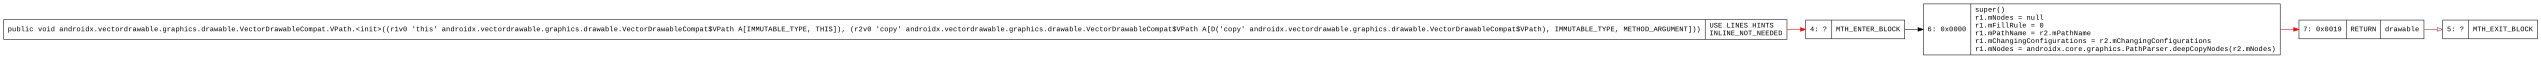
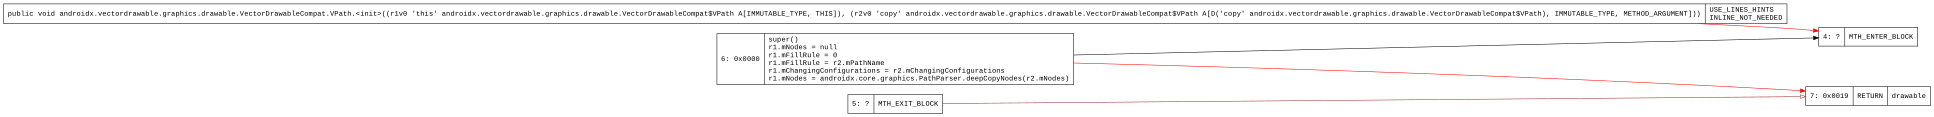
  digraph {
    fontname="Liberation Mono"
    rankdir=LR
    node [fontname="Liberation Mono" shape=record]
    edge [arrowhead=normal color=red fontname="Liberation Mono"]
    n1 [label="{4\:\ ?|MTH_ENTER_BLOCK\l}"]
-   n2 [label="{6\:\ 0x0000|super()\lr1.mNodes = null\lr1.mFillRule = 0\lr1.mPathName = r2.mPathName\lr1.mChangingConfigurations = r2.mChangingConfigurations\lr1.mNodes = androidx.core.graphics.PathParser.deepCopyNodes(r2.mNodes)\l}"]
+   n2 [label="{6\:\ 0x0000|super()\lr1.mNodes = null\lr1.mFillRule = 0\lr1.mFillRule = r2.mPathName\lr1.mChangingConfigurations = r2.mChangingConfigurations\lr1.mNodes = androidx.core.graphics.PathParser.deepCopyNodes(r2.mNodes)\l}"]
    n3 [label="{7\:\ 0x0019|RETURN\l|drawable\l}"]
    n4 [label="{5\:\ ?|MTH_EXIT_BLOCK\l}"]
    n5 [label="{public void androidx.vectordrawable.graphics.drawable.VectorDrawableCompat.VPath.\<init\>((r1v0 'this' androidx.vectordrawable.graphics.drawable.VectorDrawableCompat$VPath A[IMMUTABLE_TYPE, THIS]), (r2v0 'copy' androidx.vectordrawable.graphics.drawable.VectorDrawableCompat$VPath A[D('copy' androidx.vectordrawable.graphics.drawable.VectorDrawableCompat$VPath), IMMUTABLE_TYPE, METHOD_ARGUMENT]))  | USE_LINES_HINTS\lINLINE_NOT_NEEDED\l}"]
-   n1 -> n2 [color=black]
+   n2 -> n1 [color=black]
    n2 -> n3
-   n3 -> n4 [arrowhead=onormal color=brown]
+   n4 -> n3 [arrowhead=onormal color=brown]
    n5 -> n1
  }
